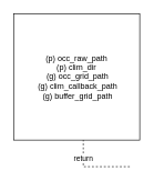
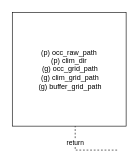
  <mxCell id="0" />
  <mxCell id="1" parent="0" />
  <mxCell id="2" value="dispatch" style="html=1;verticalAlign=bottom;endArrow=block;edgeStyle=elbowEdgeStyle;elbow=vertical;curved=0;rounded=0;" parent="1" edge="1"><mxGeometry relative="1" as="geometry"><mxPoint x="125" y="100" as="sourcePoint" /><Array as="points"><mxPoint x="110" y="90" /></Array><mxPoint x="195" y="90" as="targetPoint" /></mxGeometry></mxCell>
  <mxCell id="3" value="return" style="html=1;verticalAlign=bottom;endArrow=open;dashed=1;endSize=8;edgeStyle=elbowEdgeStyle;elbow=vertical;curved=0;rounded=0;" parent="1" edge="1"><mxGeometry relative="1" as="geometry"><mxPoint x="125" y="175" as="targetPoint" /><Array as="points"><mxPoint x="120" y="250" /></Array><mxPoint x="195" y="250" as="sourcePoint" /></mxGeometry></mxCell>
  <mxCell id="4" value="callback" style="html=1;verticalAlign=bottom;endArrow=block;edgeStyle=elbowEdgeStyle;elbow=vertical;curved=0;rounded=0;" parent="1" edge="1"><mxGeometry relative="1" as="geometry"><mxPoint x="195" y="130" as="sourcePoint" /><Array as="points"><mxPoint x="120" y="130" /></Array></mxGeometry></mxCell>
  <mxCell id="5" value="return" style="html=1;verticalAlign=bottom;endArrow=open;dashed=1;endSize=8;edgeStyle=elbowEdgeStyle;elbow=vertical;curved=0;rounded=0;" parent="1" edge="1"><mxGeometry relative="1" as="geometry"><mxPoint x="195" y="200" as="targetPoint" /><Array as="points"><mxPoint x="110" y="200" /></Array></mxGeometry></mxCell>
- <mxCell id="6" value="(p) occ_raw_path&lt;br&gt;(p) clim_dir&lt;br&gt;&amp;nbsp;(g) occ_grid_path&lt;br&gt;&amp;nbsp;(g) clim_callback_path&lt;br&gt;&amp;nbsp;(g) buffer_grid_path&lt;br&gt;" style="whiteSpace=wrap;html=1;aspect=fixed;" parent="1" vertex="1"><mxGeometry x="20" y="20" width="190" height="190" as="geometry" /></mxCell>
+ <mxCell id="6" value="(p) occ_raw_path&lt;br&gt;(p) clim_dir&lt;br&gt;&amp;nbsp;(g) occ_grid_path&lt;br&gt;&amp;nbsp;(g) clim_grid_path&lt;br&gt;&amp;nbsp;(g) buffer_grid_path&lt;br&gt;" style="whiteSpace=wrap;html=1;aspect=fixed;" parent="1" vertex="1"><mxGeometry x="20" y="20" width="190" height="190" as="geometry" /></mxCell>
